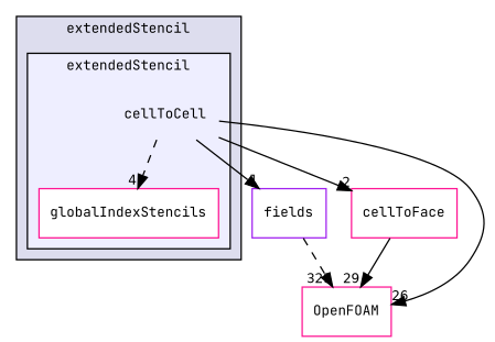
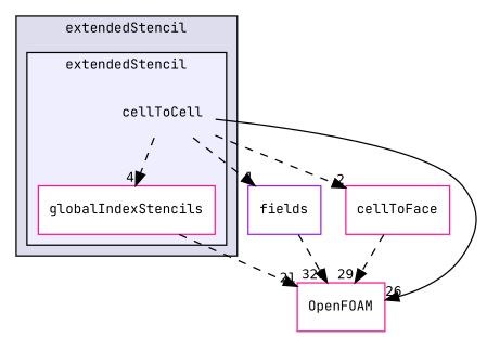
  digraph {
    compound=true
    fontname="JetBrains Mono"
    node [color=deeppink fontname="JetBrains Mono" fontsize=10 shape=box]
    edge [fontname="JetBrains Mono" labeldistance=1.5 labelfontname=Helvetica labelfontsize=10 style=dashed]
    n1 [label=cellToCell shape=plaintext]
    n2 [fillcolor=white label=globalIndexStencils style=filled]
    n3 [color=purple label=fields]
    n4 [label=cellToFace]
    n5 [label=OpenFOAM]
    subgraph cluster_1 {
      bgcolor="#ddddee"
      fontsize=10
      label=extendedStencil
      pencolor=black
      subgraph cluster_2 {
        bgcolor="#eeeeff"
        fontsize=10
        label=extendedStencil
        pencolor=black
        n1
        n2
      }
    }
    n1 -> n2 [headlabel=4]
-   n1 -> n3 [headlabel=1 style=solid]
-   n1 -> n4 [headlabel=2 style=solid]
+   n1 -> n3 [headlabel=1]
+   n1 -> n4 [headlabel=2]
    n1 -> n5 [headlabel=26 style=solid]
+   n2 -> n5 [headlabel=21]
    n3 -> n5 [headlabel=329]
-   n4 -> n5 [headlabel=29 style=solid]
+   n4 -> n5 [headlabel=29]
  }
